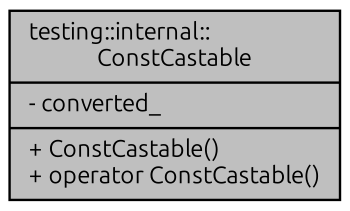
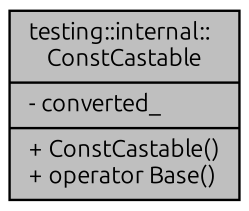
  digraph {
    fontname=Ubuntu
-   n1 [color=black fillcolor=grey75 fontcolor=black fontname=Ubuntu fontsize=10 height=0.2 label="{testing::internal::\lConstCastable\n|- converted_\l|+ ConstCastable()\l+ operator ConstCastable()\l}" shape=record style=filled width=0.4]
+   n1 [color=black fillcolor=grey75 fontcolor=black fontname=Ubuntu fontsize=10 height=0.2 label="{testing::internal::\lConstCastable\n|- converted_\l|+ ConstCastable()\l+ operator Base()\l}" shape=record style=filled width=0.4]
  }
